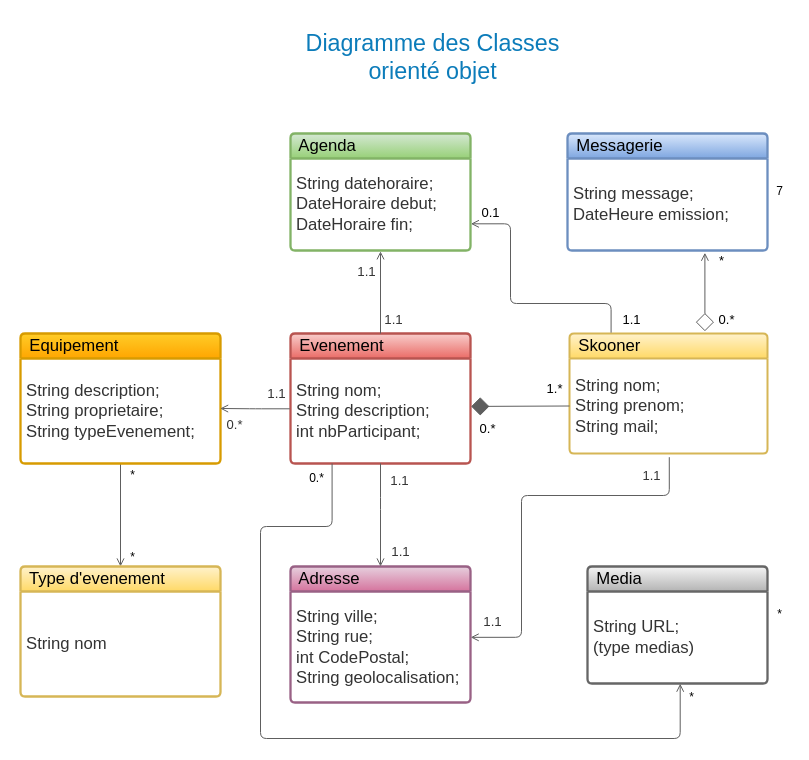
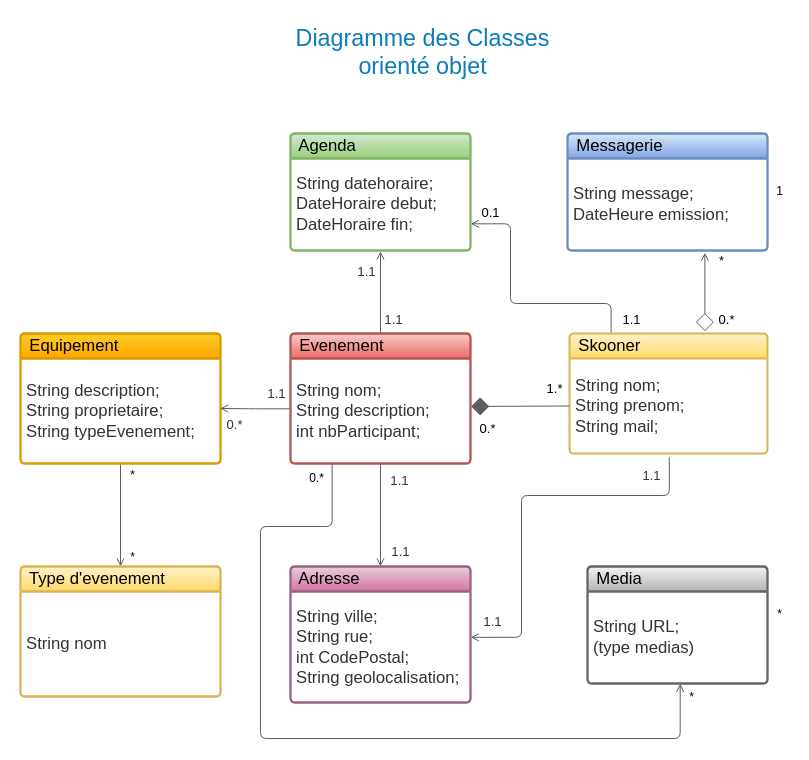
  <mxCell id="0" />
  <mxCell id="1" parent="0" />
- <mxCell id="2" value="Diagramme des Classes orienté objet" style="html=1;overflow=block;blockSpacing=1;whiteSpace=wrap;;whiteSpace=wrap;fontSize=23.3;fontColor=#0c7cba;spacing=3.8;strokeOpacity=0;fillOpacity=0;absoluteArcSize=1;arcSize=9;fillColor=#ffffff;strokeWidth=2.3;rounded=1;" parent="1" vertex="1"><mxGeometry x="290" y="25" width="285" height="63" as="geometry" /></mxCell>
+ <mxCell id="2" value="Diagramme des Classes orienté objet" style="html=1;overflow=block;blockSpacing=1;whiteSpace=wrap;;whiteSpace=wrap;fontSize=23.3;fontColor=#0c7cba;spacing=3.8;strokeOpacity=0;fillOpacity=0;absoluteArcSize=1;arcSize=9;fillColor=#ffffff;strokeWidth=2.3;rounded=1;" parent="1" vertex="1"><mxGeometry x="280" y="20" width="285" height="63" as="geometry" /></mxCell>
  <mxCell id="3" style="edgeStyle=orthogonalEdgeStyle;rounded=0;orthogonalLoop=1;jettySize=auto;html=1;entryX=0.5;entryY=0;entryDx=0;entryDy=0;strokeColor=#5E5E5E;endArrow=open;endFill=0;" parent="1" source="4" target="38" edge="1"><mxGeometry relative="1" as="geometry" /></mxCell>
  <mxCell id="4" value="&amp;nbsp; Equipement" style="html=1;overflow=block;blockSpacing=1;whiteSpace=wrap;swimlane;childLayout=stackLayout;horizontal=1;horizontalStack=0;resizeParent=1;resizeParentMax=0;resizeLast=0;collapsible=0;fontStyle=0;marginBottom=0;swimlaneFillColor=#ffffff;startSize=25;whiteSpace=wrap;fontSize=16.7;whiteSpace=wrap;align=left;spacing=0;strokeColor=#d79b00;strokeOpacity=100;absoluteArcSize=1;arcSize=9;strokeWidth=2.3;rounded=1;gradientColor=#ffa500;fillColor=#ffcd28;" parent="1" vertex="1"><mxGeometry x="20" y="333" width="200" height="130" as="geometry" /></mxCell>
  <mxCell id="5" value="String description;&lt;br&gt;String proprietaire; &lt;br&gt;String typeEvenement;" style="part=1;html=1;whiteSpace=wrap;resizeHeight=0;strokeColor=none;fillColor=none;align=left;verticalAlign=middle;spacingLeft=4;spacingRight=4;overflow=hidden;rotatable=0;points=[[0,0.5],[1,0.5]];portConstraint=eastwest;swimlaneFillColor=#ffffff;strokeOpacity=100;fontSize=16.7;fontColor=#333333;rounded=1;" parent="4" vertex="1"><mxGeometry y="25" width="200" height="105" as="geometry" /></mxCell>
  <mxCell id="6" value="&amp;nbsp; Evenement" style="html=1;overflow=block;blockSpacing=1;whiteSpace=wrap;swimlane;childLayout=stackLayout;horizontal=1;horizontalStack=0;resizeParent=1;resizeParentMax=0;resizeLast=0;collapsible=0;fontStyle=0;marginBottom=0;swimlaneFillColor=#ffffff;startSize=25;whiteSpace=wrap;fontSize=16.7;whiteSpace=wrap;align=left;spacing=0;strokeColor=#b85450;strokeOpacity=100;absoluteArcSize=1;arcSize=9;strokeWidth=2.3;rounded=1;gradientColor=#ea6b66;fillColor=#f8cecc;" parent="1" vertex="1"><mxGeometry x="290" y="333" width="180" height="130" as="geometry" /></mxCell>
  <mxCell id="7" value="String nom;&lt;br&gt;String description;&lt;br&gt;int nbParticipant;" style="part=1;html=1;whiteSpace=wrap;resizeHeight=0;strokeColor=none;fillColor=none;align=left;verticalAlign=middle;spacingLeft=4;spacingRight=4;overflow=hidden;rotatable=0;points=[[0,0.5],[1,0.5]];portConstraint=eastwest;swimlaneFillColor=#ffffff;strokeOpacity=100;fontSize=16.7;fontColor=#333333;rounded=1;" parent="6" vertex="1"><mxGeometry y="25" width="180" height="105" as="geometry" /></mxCell>
  <mxCell id="8" value="&amp;nbsp; Messagerie" style="html=1;overflow=block;blockSpacing=1;whiteSpace=wrap;swimlane;childLayout=stackLayout;horizontal=1;horizontalStack=0;resizeParent=1;resizeParentMax=0;resizeLast=0;collapsible=0;fontStyle=0;marginBottom=0;swimlaneFillColor=#ffffff;startSize=25;whiteSpace=wrap;fontSize=16.7;whiteSpace=wrap;align=left;spacing=0;strokeColor=#6c8ebf;strokeOpacity=100;absoluteArcSize=1;arcSize=9;strokeWidth=2.3;rounded=1;gradientColor=#7ea6e0;fillColor=#dae8fc;" parent="1" vertex="1"><mxGeometry x="567" y="133" width="200" height="117" as="geometry" /></mxCell>
  <mxCell id="9" value="String message;&lt;br&gt;DateHeure emission;" style="part=1;html=1;whiteSpace=wrap;resizeHeight=0;strokeColor=none;fillColor=none;align=left;verticalAlign=middle;spacingLeft=4;spacingRight=4;overflow=hidden;rotatable=0;points=[[0,0.5],[1,0.5]];portConstraint=eastwest;swimlaneFillColor=#ffffff;strokeOpacity=100;fontSize=16.7;fontColor=#333333;rounded=1;" parent="8" vertex="1"><mxGeometry y="25" width="200" height="92" as="geometry" /></mxCell>
  <mxCell id="10" value="&amp;nbsp; Skooner" style="html=1;overflow=block;blockSpacing=1;whiteSpace=wrap;swimlane;childLayout=stackLayout;horizontal=1;horizontalStack=0;resizeParent=1;resizeParentMax=0;resizeLast=0;collapsible=0;fontStyle=0;marginBottom=0;swimlaneFillColor=#ffffff;startSize=25;whiteSpace=wrap;fontSize=16.7;whiteSpace=wrap;align=left;spacing=0;strokeColor=#d6b656;strokeOpacity=100;absoluteArcSize=1;arcSize=9;strokeWidth=2;rounded=1;gradientColor=#ffd966;fillColor=#fff2cc;" parent="1" vertex="1"><mxGeometry x="569" y="333" width="198" height="120" as="geometry" /></mxCell>
  <mxCell id="11" value="String nom;&lt;br&gt;String prenom;&amp;nbsp;&lt;br&gt;String mail;                                                            " style="part=1;html=1;whiteSpace=wrap;resizeHeight=0;strokeColor=none;fillColor=none;align=left;verticalAlign=middle;spacingLeft=4;spacingRight=4;overflow=hidden;rotatable=0;points=[[0,0.5],[1,0.5]];portConstraint=eastwest;swimlaneFillColor=#ffffff;strokeOpacity=100;fontSize=16.7;fontColor=#333333;rounded=1;" parent="10" vertex="1"><mxGeometry y="25" width="198" height="95" as="geometry" /></mxCell>
  <mxCell id="12" value="" style="html=1;jettySize=18;whiteSpace=wrap;fontSize=13;strokeColor=#5E5E5E;strokeWidth=1;arcSize=12;edgeStyle=orthogonalEdgeStyle;startArrow=diamond;;endArrow=none;endFill=0;endSize=6;;entryX=0;entryY=0.5;entryDx=0;entryDy=0;exitX=1.003;exitY=0.456;exitDx=0;exitDy=0;exitPerimeter=0;startFill=1;startSize=16;" parent="1" source="7" target="11" edge="1"><mxGeometry width="100" height="100" relative="1" as="geometry"><Array as="points"><mxPoint x="479" y="406" /></Array><mxPoint x="479" y="406" as="sourcePoint" /></mxGeometry></mxCell>
  <mxCell id="13" value="0.*" style="text;html=1;resizable=0;labelBackgroundColor=#ffffff;align=center;verticalAlign=middle;;fontSize=13;rounded=1;" parent="12" vertex="1"><mxGeometry x="-1" relative="1" as="geometry"><mxPoint x="16.46" y="21.12" as="offset" /></mxGeometry></mxCell>
  <mxCell id="14" value="1.*" style="text;html=1;resizable=0;labelBackgroundColor=#ffffff;align=center;verticalAlign=middle;;fontSize=13;rounded=1;" parent="12" vertex="1"><mxGeometry x="1" relative="1" as="geometry"><mxPoint x="-14.7" y="-18.14" as="offset" /></mxGeometry></mxCell>
  <mxCell id="15" value="" style="html=1;jettySize=18;whiteSpace=wrap;fontSize=13;strokeColor=#5E5E5E;strokeWidth=1;arcSize=12;edgeStyle=orthogonalEdgeStyle;startArrow=none;;endArrow=open;;entryX=0.998;entryY=0.476;entryDx=0;entryDy=0;entryPerimeter=0;exitX=-0.004;exitY=0.479;exitDx=0;exitDy=0;exitPerimeter=0;" parent="1" source="7" target="5" edge="1"><mxGeometry width="100" height="100" relative="1" as="geometry"><Array as="points" /><mxPoint x="289" y="423" as="sourcePoint" /><mxPoint x="398" y="422" as="targetPoint" /></mxGeometry></mxCell>
  <mxCell id="16" value="&lt;span style=&quot;font-weight: normal&quot;&gt;1.1&lt;/span&gt;" style="text;html=1;resizable=0;labelBackgroundColor=#ffffff;align=center;verticalAlign=middle;fontStyle=1;fontColor=#333333;;fontSize=13.3;rounded=1;" parent="15" vertex="1"><mxGeometry x="-0.866" relative="1" as="geometry"><mxPoint x="-9.28" y="-15.3" as="offset" /></mxGeometry></mxCell>
  <mxCell id="17" value="0.*" style="text;html=1;resizable=0;labelBackgroundColor=#ffffff;align=center;verticalAlign=middle;fontStyle=0;fontColor=#333333;;fontSize=13;rounded=1;" parent="15" vertex="1"><mxGeometry x="0.977" relative="1" as="geometry"><mxPoint x="12.57" y="15.02" as="offset" /></mxGeometry></mxCell>
  <mxCell id="18" value="&amp;nbsp; Adresse   " style="html=1;overflow=block;blockSpacing=1;whiteSpace=wrap;swimlane;childLayout=stackLayout;horizontal=1;horizontalStack=0;resizeParent=1;resizeParentMax=0;resizeLast=0;collapsible=0;fontStyle=0;marginBottom=0;swimlaneFillColor=#ffffff;startSize=25;whiteSpace=wrap;fontSize=16.7;whiteSpace=wrap;align=left;spacing=0;strokeColor=#996185;strokeOpacity=100;absoluteArcSize=1;arcSize=9;strokeWidth=2.3;rounded=1;gradientColor=#d5739d;fillColor=#e6d0de;" parent="1" vertex="1"><mxGeometry x="290" y="566" width="180" height="136" as="geometry" /></mxCell>
  <mxCell id="19" value="String ville;&lt;br&gt;String rue;&lt;br&gt;int CodePostal;&lt;br&gt;String geolocalisation;" style="part=1;html=1;whiteSpace=wrap;resizeHeight=0;strokeColor=none;fillColor=none;align=left;verticalAlign=middle;spacingLeft=4;spacingRight=4;overflow=hidden;rotatable=0;points=[[0,0.5],[1,0.5]];portConstraint=eastwest;swimlaneFillColor=#ffffff;strokeOpacity=100;fontSize=16.7;fontColor=#333333;rounded=1;" parent="18" vertex="1"><mxGeometry y="25" width="180" height="111" as="geometry" /></mxCell>
  <mxCell id="20" value="" style="html=1;jettySize=18;whiteSpace=wrap;fontSize=13;strokeColor=#5E5E5E;strokeWidth=1;arcSize=12;edgeStyle=orthogonalEdgeStyle;startArrow=none;;endArrow=open;;exitX=0.504;exitY=1.039;exitPerimeter=0;entryX=1.001;entryY=0.413;entryDx=0;entryDy=0;entryPerimeter=0;exitDx=0;exitDy=0;endFill=0;" parent="1" source="11" target="19" edge="1"><mxGeometry width="100" height="100" relative="1" as="geometry"><Array as="points"><mxPoint x="669" y="495" /><mxPoint x="521" y="495" /><mxPoint x="521" y="637" /></Array><mxPoint x="503" y="786" as="targetPoint" /></mxGeometry></mxCell>
  <mxCell id="21" value="1.1" style="text;html=1;resizable=0;labelBackgroundColor=#ffffff;align=center;verticalAlign=middle;fontStyle=0;fontColor=#333333;;fontSize=13;rounded=1;" parent="20" vertex="1"><mxGeometry x="-1" relative="1" as="geometry"><mxPoint x="-18.06" y="17.76" as="offset" /></mxGeometry></mxCell>
  <mxCell id="22" value="1.1" style="text;html=1;resizable=0;labelBackgroundColor=#ffffff;align=center;verticalAlign=middle;fontStyle=0;fontColor=#333333;;fontSize=13.3;rounded=1;" parent="20" vertex="1"><mxGeometry x="0.937" relative="1" as="geometry"><mxPoint x="9.52" y="-16.0" as="offset" /></mxGeometry></mxCell>
  <mxCell id="23" value="" style="html=1;jettySize=18;whiteSpace=wrap;fontSize=13;strokeColor=#5E5E5E;strokeWidth=1;arcSize=12;edgeStyle=orthogonalEdgeStyle;startArrow=open;;endArrow=none;endFill=0;endSize=16;;exitX=0.5;exitY=0;exitDx=0;exitDy=0;startFill=0;" parent="1" source="18" edge="1"><mxGeometry width="100" height="100" relative="1" as="geometry"><Array as="points"><mxPoint x="380" y="503" /><mxPoint x="380" y="503" /></Array><mxPoint x="380" y="463" as="targetPoint" /><mxPoint x="369" y="553" as="sourcePoint" /></mxGeometry></mxCell>
  <mxCell id="24" value="" style="html=1;jettySize=18;whiteSpace=wrap;fontSize=13;strokeColor=#5E5E5E;strokeWidth=0.8;arcSize=12;edgeStyle=orthogonalEdgeStyle;startArrow=none;;endArrow=diamond;endFill=0;endSize=16;;" parent="1" edge="1"><mxGeometry width="100" height="100" relative="1" as="geometry"><Array as="points" /><mxPoint x="79" y="608" as="targetPoint" /><mxPoint x="79" y="588" as="sourcePoint" /></mxGeometry></mxCell>
  <mxCell id="25" value="&amp;nbsp; Agenda" style="html=1;overflow=block;blockSpacing=1;whiteSpace=wrap;swimlane;childLayout=stackLayout;horizontal=1;horizontalStack=0;resizeParent=1;resizeParentMax=0;resizeLast=0;collapsible=0;fontStyle=0;marginBottom=0;swimlaneFillColor=#ffffff;startSize=25;whiteSpace=wrap;fontSize=16.7;whiteSpace=wrap;align=left;spacing=0;strokeColor=#82b366;strokeOpacity=100;absoluteArcSize=1;arcSize=9;strokeWidth=2.3;rounded=1;gradientColor=#97d077;fillColor=#d5e8d4;" parent="1" vertex="1"><mxGeometry x="290" y="133" width="180" height="117" as="geometry" /></mxCell>
  <mxCell id="26" value="String datehoraire;&lt;br&gt;DateHoraire debut;&lt;br&gt;DateHoraire fin;" style="part=1;html=1;whiteSpace=wrap;resizeHeight=0;strokeColor=none;fillColor=none;align=left;verticalAlign=middle;spacingLeft=4;spacingRight=4;overflow=hidden;rotatable=0;points=[[0,0.5],[1,0.5]];portConstraint=eastwest;swimlaneFillColor=#ffffff;strokeOpacity=100;fontSize=16.7;fontColor=#333333;rounded=1;" parent="25" vertex="1"><mxGeometry y="25" width="180" height="92" as="geometry" /></mxCell>
  <mxCell id="27" value="" style="html=1;jettySize=18;whiteSpace=wrap;fontSize=13;strokeColor=#5E5E5E;strokeWidth=1;arcSize=12;edgeStyle=orthogonalEdgeStyle;startArrow=open;;endArrow=none;;exitX=0.5;exitY=1.009;exitDx=0;exitDy=0;exitPerimeter=0;endFill=0;startFill=0;" parent="1" source="26" target="6" edge="1"><mxGeometry width="100" height="100" relative="1" as="geometry"><Array as="points" /><mxPoint x="299" y="433" as="sourcePoint" /><mxPoint x="248.6" y="432.53" as="targetPoint" /></mxGeometry></mxCell>
  <mxCell id="28" value="&lt;span style=&quot;font-weight: normal&quot;&gt;1.1&lt;/span&gt;" style="text;html=1;resizable=0;labelBackgroundColor=#ffffff;align=center;verticalAlign=middle;fontStyle=1;fontColor=#333333;;fontSize=13.3;rounded=1;" parent="27" vertex="1"><mxGeometry x="-0.866" relative="1" as="geometry"><mxPoint x="-14.5" y="13.68" as="offset" /></mxGeometry></mxCell>
  <mxCell id="29" value="" style="html=1;jettySize=18;whiteSpace=wrap;fontSize=13;strokeColor=#5E5E5E;strokeWidth=1;arcSize=12;edgeStyle=orthogonalEdgeStyle;startArrow=open;;endArrow=none;;exitX=1.002;exitY=0.71;entryX=0.21;entryY=-0.007;entryDx=0;entryDy=0;exitDx=0;exitDy=0;exitPerimeter=0;startFill=0;endFill=0;entryPerimeter=0;" parent="1" source="26" target="10" edge="1"><mxGeometry width="100" height="100" relative="1" as="geometry"><Array as="points"><mxPoint x="510" y="223" /><mxPoint x="510" y="303" /><mxPoint x="611" y="303" /><mxPoint x="611" y="332" /></Array><mxPoint x="147.8" y="754.75" as="targetPoint" /><mxPoint x="639" y="751.375" as="sourcePoint" /></mxGeometry></mxCell>
  <mxCell id="30" value="0.1" style="text;html=1;resizable=0;labelBackgroundColor=#ffffff;align=center;verticalAlign=middle;;fontSize=13;rounded=1;" parent="1" vertex="1"><mxGeometry x="500.33" y="172.996" as="geometry"><mxPoint x="-11" y="39" as="offset" /></mxGeometry></mxCell>
  <mxCell id="31" value="1.1" style="text;html=1;resizable=0;labelBackgroundColor=#ffffff;align=center;verticalAlign=middle;;fontSize=13;rounded=1;" parent="1" vertex="1"><mxGeometry x="630" y="318.996" as="geometry" /></mxCell>
  <mxCell id="32" value="1.1" style="text;html=1;resizable=0;labelBackgroundColor=#ffffff;align=center;verticalAlign=middle;fontStyle=0;fontColor=#333333;;fontSize=13.3;rounded=1;" parent="1" vertex="1"><mxGeometry x="399.999" y="550.002" as="geometry" /></mxCell>
  <mxCell id="33" value="1.1" style="text;html=1;resizable=0;labelBackgroundColor=#ffffff;align=center;verticalAlign=middle;fontStyle=0;fontColor=#333333;;fontSize=13.3;rounded=1;" parent="1" vertex="1"><mxGeometry x="398.999" y="479.002" as="geometry" /></mxCell>
  <mxCell id="34" value="&lt;span style=&quot;font-weight: normal&quot;&gt;1.1&lt;/span&gt;" style="text;html=1;resizable=0;labelBackgroundColor=#ffffff;align=center;verticalAlign=middle;fontStyle=1;fontColor=#333333;;fontSize=13.3;rounded=1;" parent="1" vertex="1"><mxGeometry x="392.5" y="318.998" as="geometry" /></mxCell>
  <mxCell id="35" value="" style="endArrow=open;html=1;entryX=0.687;entryY=1.024;entryDx=0;entryDy=0;entryPerimeter=0;exitX=0.684;exitY=-0.018;exitDx=0;exitDy=0;exitPerimeter=0;endFill=0;startArrow=diamond;startFill=0;endSize=6;startSize=16;strokeColor=#5E5E5E;" parent="1" source="10" target="9" edge="1"><mxGeometry width="50" height="50" relative="1" as="geometry"><mxPoint x="390" y="393" as="sourcePoint" /><mxPoint x="440" y="343" as="targetPoint" /></mxGeometry></mxCell>
  <mxCell id="36" value="*" style="edgeLabel;html=1;align=center;verticalAlign=middle;resizable=0;points=[];fontSize=13;rounded=1;" parent="35" vertex="1" connectable="0"><mxGeometry x="0.808" y="-3" relative="1" as="geometry"><mxPoint x="12.6" as="offset" /></mxGeometry></mxCell>
  <mxCell id="37" value="0.*" style="edgeLabel;html=1;align=center;verticalAlign=middle;resizable=0;points=[];fontSize=13;rounded=1;" parent="35" vertex="1" connectable="0"><mxGeometry x="-0.683" y="-3" relative="1" as="geometry"><mxPoint x="18.57" as="offset" /></mxGeometry></mxCell>
  <mxCell id="38" value="&amp;nbsp; Type d'evenement" style="html=1;overflow=block;blockSpacing=1;whiteSpace=wrap;swimlane;childLayout=stackLayout;horizontal=1;horizontalStack=0;resizeParent=1;resizeParentMax=0;resizeLast=0;collapsible=0;fontStyle=0;marginBottom=0;swimlaneFillColor=#ffffff;startSize=25;whiteSpace=wrap;fontSize=16.7;whiteSpace=wrap;align=left;spacing=0;strokeOpacity=100;absoluteArcSize=1;arcSize=9;strokeWidth=2.3;rounded=1;gradientColor=#ffd966;fillColor=#fff2cc;strokeColor=#d6b656;" parent="1" vertex="1"><mxGeometry x="20" y="566" width="200" height="130" as="geometry" /></mxCell>
  <mxCell id="39" value="String nom" style="part=1;html=1;whiteSpace=wrap;resizeHeight=0;strokeColor=none;fillColor=none;align=left;verticalAlign=middle;spacingLeft=4;spacingRight=4;overflow=hidden;rotatable=0;points=[[0,0.5],[1,0.5]];portConstraint=eastwest;swimlaneFillColor=#ffffff;strokeOpacity=100;fontSize=16.7;fontColor=#333333;rounded=1;" parent="38" vertex="1"><mxGeometry y="25" width="200" height="105" as="geometry" /></mxCell>
  <mxCell id="40" value="*" style="text;html=1;align=center;verticalAlign=middle;resizable=0;points=[];autosize=1;" parent="1" vertex="1"><mxGeometry x="124" y="548" width="15" height="18" as="geometry" /></mxCell>
  <mxCell id="41" value="*" style="text;html=1;align=center;verticalAlign=middle;resizable=0;points=[];autosize=1;" parent="1" vertex="1"><mxGeometry x="124" y="466" width="15" height="18" as="geometry" /></mxCell>
  <mxCell id="42" value="&amp;nbsp; Media" style="html=1;overflow=block;blockSpacing=1;whiteSpace=wrap;swimlane;childLayout=stackLayout;horizontal=1;horizontalStack=0;resizeParent=1;resizeParentMax=0;resizeLast=0;collapsible=0;fontStyle=0;marginBottom=0;swimlaneFillColor=#ffffff;startSize=25;whiteSpace=wrap;fontSize=16.7;whiteSpace=wrap;align=left;spacing=0;strokeColor=#666666;strokeOpacity=100;absoluteArcSize=1;arcSize=9;strokeWidth=2.3;rounded=1;gradientColor=#b3b3b3;fillColor=#f5f5f5;" parent="1" vertex="1"><mxGeometry x="587" y="566" width="180" height="117" as="geometry" /></mxCell>
  <mxCell id="43" value="String URL;&lt;br&gt;(type medias)" style="part=1;html=1;whiteSpace=wrap;resizeHeight=0;strokeColor=none;fillColor=none;align=left;verticalAlign=middle;spacingLeft=4;spacingRight=4;overflow=hidden;rotatable=0;points=[[0,0.5],[1,0.5]];portConstraint=eastwest;swimlaneFillColor=#ffffff;strokeOpacity=100;fontSize=16.7;fontColor=#333333;rounded=1;" parent="42" vertex="1"><mxGeometry y="25" width="180" height="92" as="geometry" /></mxCell>
  <mxCell id="44" value="*" style="text;html=1;align=center;verticalAlign=middle;resizable=0;points=[];autosize=1;" parent="1" vertex="1"><mxGeometry x="771" y="605" width="15" height="18" as="geometry" /></mxCell>
  <mxCell id="45" value="0.*" style="text;html=1;align=center;verticalAlign=middle;resizable=0;points=[];autosize=1;" parent="1" vertex="1"><mxGeometry x="303" y="469" width="25" height="18" as="geometry" /></mxCell>
  <mxCell id="46" value="*" style="text;html=1;align=center;verticalAlign=middle;resizable=0;points=[];autosize=1;" parent="1" vertex="1"><mxGeometry x="683" y="688" width="15" height="18" as="geometry" /></mxCell>
- <mxCell id="47" value="7" style="text;html=1;align=center;verticalAlign=middle;resizable=0;points=[];autosize=1;" parent="1" vertex="1"><mxGeometry x="770" y="182" width="17" height="18" as="geometry" /></mxCell>
+ <mxCell id="47" value="1" style="text;html=1;align=center;verticalAlign=middle;resizable=0;points=[];autosize=1;" parent="1" vertex="1"><mxGeometry x="770" y="182" width="17" height="18" as="geometry" /></mxCell>
  <mxCell id="48" value="" style="html=1;jettySize=18;whiteSpace=wrap;fontSize=13;strokeColor=#5E5E5E;strokeWidth=1;arcSize=12;edgeStyle=orthogonalEdgeStyle;startArrow=open;;endArrow=none;;exitX=0.515;exitY=1.002;exitDx=0;exitDy=0;exitPerimeter=0;startFill=0;endFill=0;entryX=0.231;entryY=1;entryDx=0;entryDy=0;entryPerimeter=0;" parent="1" source="43" target="7" edge="1"><mxGeometry width="100" height="100" relative="1" as="geometry"><Array as="points"><mxPoint x="680" y="738" /><mxPoint x="260" y="738" /><mxPoint x="260" y="526" /><mxPoint x="332" y="526" /></Array><mxPoint x="550" y="514" as="targetPoint" /><mxPoint x="953" y="578.03" as="sourcePoint" /></mxGeometry></mxCell>
